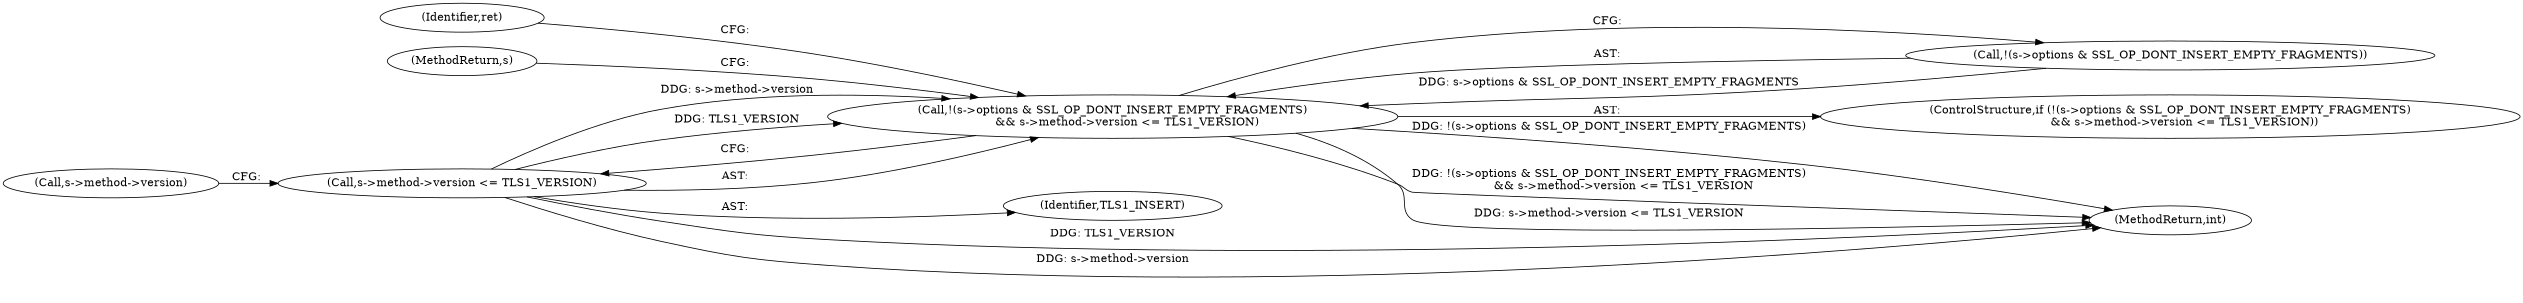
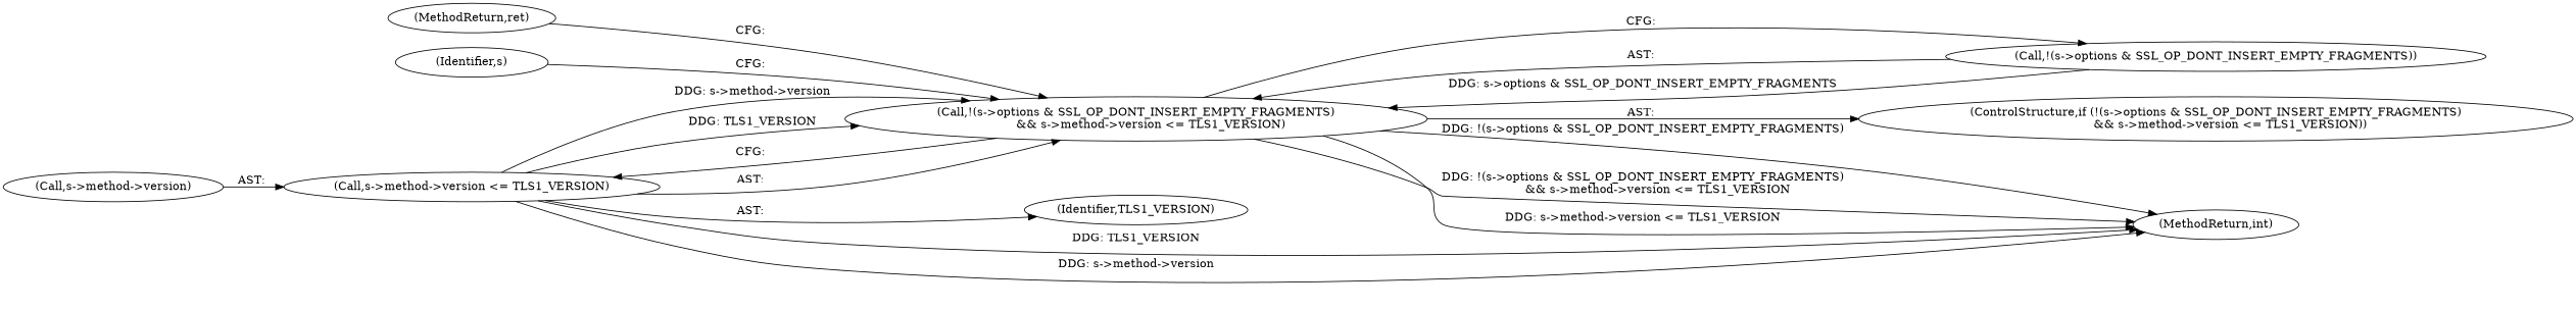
  digraph {
    rankdir=LR
    n1 [label="(Call,s->method->version <= TLS1_VERSION)"]
    n2 [label="(Call,!(s->options & SSL_OP_DONT_INSERT_EMPTY_FRAGMENTS)\n        && s->method->version <= TLS1_VERSION)"]
-   n3 [label="(Identifier,TLS1_INSERT)"]
+   n3 [label="(Identifier,TLS1_VERSION)"]
    n4 [label="(MethodReturn,int)"]
    n5 [label="(Call,!(s->options & SSL_OP_DONT_INSERT_EMPTY_FRAGMENTS))"]
    n6 [label="(ControlStructure,if (!(s->options & SSL_OP_DONT_INSERT_EMPTY_FRAGMENTS)\n        && s->method->version <= TLS1_VERSION))"]
    n7 [label="(Call,s->method->version)"]
-   n8 [label="(Identifier,ret)"]
-   n9 [label="(MethodReturn,s)"]
+   n8 [label="(MethodReturn,ret)"]
+   n9 [label="(Identifier,s)"]
    n1 -> n2 [label="AST: "]
    n1 -> n2 [label="DDG: s->method->version"]
    n1 -> n2 [label="DDG: TLS1_VERSION"]
    n1 -> n3 [label="AST: "]
    n1 -> n4 [label="DDG: TLS1_VERSION"]
    n1 -> n4 [label="DDG: s->method->version"]
    n2 -> n1 [label="CFG: "]
    n2 -> n4 [label="DDG: s->method->version <= TLS1_VERSION"]
    n2 -> n4 [label="DDG: !(s->options & SSL_OP_DONT_INSERT_EMPTY_FRAGMENTS)"]
    n2 -> n4 [label="DDG: !(s->options & SSL_OP_DONT_INSERT_EMPTY_FRAGMENTS)\n        && s->method->version <= TLS1_VERSION"]
    n2 -> n5 [label="CFG: "]
    n2 -> n6 [label="AST: "]
    n5 -> n2 [label="AST: "]
    n5 -> n2 [label="DDG: s->options & SSL_OP_DONT_INSERT_EMPTY_FRAGMENTS"]
-   n7 -> n1 [label="CFG: "]
+   n7 -> n1 [label="AST: "]
    n8 -> n2 [label="CFG: "]
    n9 -> n2 [label="CFG: "]
  }
